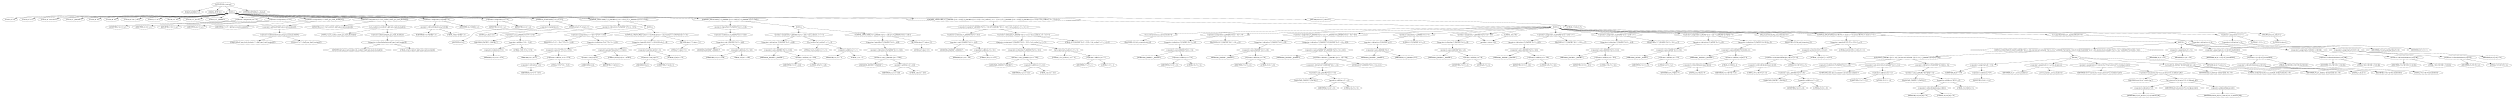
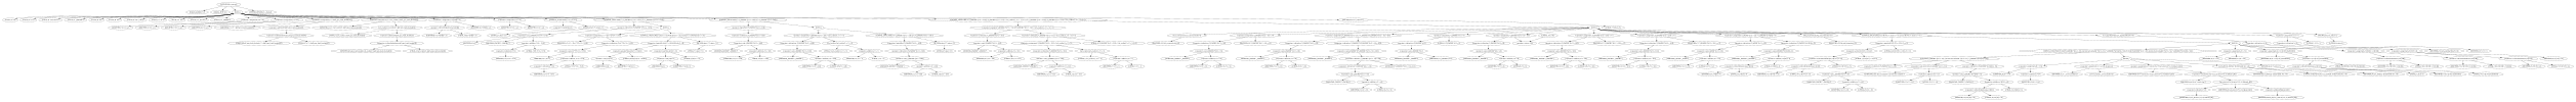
  digraph {
    fontname=Ubuntu
    node [fontname=Ubuntu]
    edge [fontname=Ubuntu]
    n1 [label="(METHOD,tftp_connect)"]
    n2 [label="(PARAM,_DWORD *a1)"]
    n3 [label="(PARAM,_BYTE *a2)"]
    n4 [label="(BLOCK,,)"]
    n5 [label="(METHOD_RETURN,int __fastcall)"]
    n6 [label="(LOCAL,v2: int)"]
    n7 [label="(LOCAL,v3: int *)"]
    n8 [label="(LOCAL,v4: const char *)"]
    n9 [label="(LOCAL,v5: _DWORD *)"]
    n10 [label="(LOCAL,v6: int)"]
    n11 [label="(LOCAL,v8: int)"]
    n12 [label="(LOCAL,v9: char [ 128 ])"]
    n13 [label="(LOCAL,v11: int *)"]
    n14 [label="(LOCAL,v12: int)"]
    n15 [label="(LOCAL,v13: _BYTE *)"]
    n16 [label="(LOCAL,v14: _DWORD *)"]
    n17 [label="(<operator>.assignment,v14 = a1)"]
    n18 [label="(<operator>.assignment,v13 = a2)"]
    n19 [label="(<operator>.assignment,v11 = &elf_gnu_hash_bucket[47])"]
    n20 [label="(<operator>.assignment,v2 = Curl_ccalloc(1, &elf_gnu_hash_bucket[3]))"]
    n21 [label="(<operator>.assignment,v14[188] = v2)"]
    n22 [label="(<operator>.assignment,v12 = v2)"]
    n23 [label="(CONTROL_STRUCTURE,if ( !v2 ),if ( !v2 ))"]
    n24 [label="(CONTROL_STRUCTURE,if ( *(_DWORD *)(*v14 + 1576) ),if ( *(_DWORD *)(*v14 + 1576) ))"]
    n25 [label="(CONTROL_STRUCTURE,if ( !*(_DWORD *)(v12 + 328) ),if ( !*(_DWORD *)(v12 + 328) ))"]
    n26 [label="(CONTROL_STRUCTURE,if ( *(_DWORD *)(v12 + 332) || (*(_DWORD *)(v12 + 332) = Curl_ccalloc(1, v11 + 1)) != 0 ),if ( *(_DWORD *)(v12 + 332) || (*(_DWORD *)(v12 + 332) = Curl_ccalloc(1, v11 + 1)) != 0 ))"]
    n27 [label="(RETURN,return 27;,return 27;)"]
    n28 [label="(IDENTIFIER,v14,v14 = a1)"]
    n29 [label="(IDENTIFIER,a1,v14 = a1)"]
    n30 [label="(IDENTIFIER,v13,v13 = a2)"]
    n31 [label="(IDENTIFIER,a2,v13 = a2)"]
    n32 [label="(IDENTIFIER,v11,v11 = &elf_gnu_hash_bucket[47])"]
    n33 [label="(<operator>.addressOf,&elf_gnu_hash_bucket[47])"]
    n34 [label="(IDENTIFIER,v2,v2 = Curl_ccalloc(1, &elf_gnu_hash_bucket[3]))"]
    n35 [label="(Curl_ccalloc,Curl_ccalloc(1, &elf_gnu_hash_bucket[3]))"]
    n36 [label="(<operator>.indirectIndexAccess,v14[188])"]
    n37 [label="(IDENTIFIER,v2,v14[188] = v2)"]
    n38 [label="(IDENTIFIER,v12,v12 = v2)"]
    n39 [label="(IDENTIFIER,v2,v12 = v2)"]
    n40 [label="(<operator>.logicalNot,!v2)"]
    n41 [label="(RETURN,return 27;,return 27;)"]
    n42 [label="(<operator>.indirection,*(_DWORD *)(*v14 + 1576))"]
    n43 [label="(BLOCK,,)"]
    n44 [label="(<operator>.logicalNot,!*(_DWORD *)(v12 + 328))"]
    n45 [label="(BLOCK,,)"]
    n46 [label="(<operator>.logicalOr,*(_DWORD *)(v12 + 332) || (*(_DWORD *)(v12 + 332) = Curl_ccalloc(1, v11 + 1)) != 0)"]
    n47 [label="(BLOCK,,)"]
    n48 [label="(LITERAL,27,return 27;)"]
    n49 [label="(<operator>.indirectIndexAccess,elf_gnu_hash_bucket[47])"]
    n50 [label="(IDENTIFIER,elf_gnu_hash_bucket,v11 = &elf_gnu_hash_bucket[47])"]
    n51 [label="(LITERAL,47,v11 = &elf_gnu_hash_bucket[47])"]
    n52 [label="(LITERAL,1,Curl_ccalloc(1, &elf_gnu_hash_bucket[3]))"]
    n53 [label="(<operator>.addressOf,&elf_gnu_hash_bucket[3])"]
    n54 [label="(<operator>.indirectIndexAccess,elf_gnu_hash_bucket[3])"]
    n55 [label="(IDENTIFIER,elf_gnu_hash_bucket,Curl_ccalloc(1, &elf_gnu_hash_bucket[3]))"]
    n56 [label="(LITERAL,3,Curl_ccalloc(1, &elf_gnu_hash_bucket[3]))"]
    n57 [label="(IDENTIFIER,v14,v14[188] = v2)"]
    n58 [label="(LITERAL,188,v14[188] = v2)"]
    n59 [label="(IDENTIFIER,v2,!v2)"]
    n60 [label="(LITERAL,27,return 27;)"]
    n61 [label="(<operator>.cast,(_DWORD *)(*v14 + 1576))"]
    n62 [label="(<operator>.assignment,v11 = *(int **)(*v14 + 1576))"]
    n63 [label="(CONTROL_STRUCTURE,if ( (int)v11 > 65464 || (int)v11 < 8 ),if ( (int)v11 > 65464 || (int)v11 < 8 ))"]
    n64 [label="(UNKNOWN,_DWORD *,_DWORD *)"]
    n65 [label="(<operator>.addition,*v14 + 1576)"]
    n66 [label="(<operator>.indirection,*v14)"]
    n67 [label="(LITERAL,1576,*v14 + 1576)"]
    n68 [label="(IDENTIFIER,v14,*v14 + 1576)"]
    n69 [label="(IDENTIFIER,v11,v11 = *(int **)(*v14 + 1576))"]
    n70 [label="(<operator>.indirection,*(int **)(*v14 + 1576))"]
    n71 [label="(<operator>.logicalOr,(int)v11 > 65464 || (int)v11 < 8)"]
    n72 [label="(RETURN,return 71;,return 71;)"]
    n73 [label="(<operator>.cast,(int **)(*v14 + 1576))"]
    n74 [label="(UNKNOWN,int **,int **)"]
    n75 [label="(<operator>.addition,*v14 + 1576)"]
    n76 [label="(<operator>.indirection,*v14)"]
    n77 [label="(LITERAL,1576,*v14 + 1576)"]
    n78 [label="(IDENTIFIER,v14,*v14 + 1576)"]
    n79 [label="(<operator>.greaterThan,(int)v11 > 65464)"]
    n80 [label="(<operator>.lessThan,(int)v11 < 8)"]
    n81 [label="(LITERAL,71,return 71;)"]
    n82 [label="(<operator>.cast,(int)v11)"]
    n83 [label="(LITERAL,65464,(int)v11 > 65464)"]
    n84 [label="(<operator>.cast,(int)v11)"]
    n85 [label="(LITERAL,8,(int)v11 < 8)"]
    n86 [label="(UNKNOWN,int,int)"]
    n87 [label="(IDENTIFIER,v11,(int)v11)"]
    n88 [label="(UNKNOWN,int,int)"]
    n89 [label="(IDENTIFIER,v11,(int)v11)"]
    n90 [label="(<operator>.indirection,*(_DWORD *)(v12 + 328))"]
    n91 [label="(<operator>.assignment,*(_DWORD *)(v12 + 328) = Curl_ccalloc(1, v11 + 1))"]
    n92 [label="(CONTROL_STRUCTURE,if ( !*(_DWORD *)(v12 + 328) ),if ( !*(_DWORD *)(v12 + 328) ))"]
    n93 [label="(<operator>.cast,(_DWORD *)(v12 + 328))"]
    n94 [label="(UNKNOWN,_DWORD *,_DWORD *)"]
    n95 [label="(<operator>.addition,v12 + 328)"]
    n96 [label="(IDENTIFIER,v12,v12 + 328)"]
    n97 [label="(LITERAL,328,v12 + 328)"]
    n98 [label="(<operator>.indirection,*(_DWORD *)(v12 + 328))"]
    n99 [label="(Curl_ccalloc,Curl_ccalloc(1, v11 + 1))"]
    n100 [label="(<operator>.logicalNot,!*(_DWORD *)(v12 + 328))"]
    n101 [label="(RETURN,return 27;,return 27;)"]
    n102 [label="(<operator>.cast,(_DWORD *)(v12 + 328))"]
    n103 [label="(LITERAL,1,Curl_ccalloc(1, v11 + 1))"]
    n104 [label="(<operator>.addition,v11 + 1)"]
    n105 [label="(UNKNOWN,_DWORD *,_DWORD *)"]
    n106 [label="(<operator>.addition,v12 + 328)"]
    n107 [label="(IDENTIFIER,v12,v12 + 328)"]
    n108 [label="(LITERAL,328,v12 + 328)"]
    n109 [label="(IDENTIFIER,v11,v11 + 1)"]
    n110 [label="(LITERAL,1,v11 + 1)"]
    n111 [label="(<operator>.indirection,*(_DWORD *)(v12 + 328))"]
    n112 [label="(LITERAL,27,return 27;)"]
    n113 [label="(<operator>.cast,(_DWORD *)(v12 + 328))"]
    n114 [label="(UNKNOWN,_DWORD *,_DWORD *)"]
    n115 [label="(<operator>.addition,v12 + 328)"]
    n116 [label="(IDENTIFIER,v12,v12 + 328)"]
    n117 [label="(LITERAL,328,v12 + 328)"]
    n118 [label="(<operator>.indirection,*(_DWORD *)(v12 + 332))"]
    n119 [label="(<operator>.notEquals,(*(_DWORD *)(v12 + 332) = Curl_ccalloc(1, v11 + 1)) != 0)"]
    n120 [label="(Curl_conncontrol,Curl_conncontrol(v14))"]
    n121 [label="(<operator>.assignment,*(_DWORD *)(v12 + 16) = v14)"]
    n122 [label="(<operator>.assignment,*(_DWORD *)(v12 + 20) = *(_DWORD *)(*(_DWORD *)(v12 + 16) + 420))"]
    n123 [label="(<operator>.assignment,*(_DWORD *)v12 = 0)"]
    n124 [label="(<operator>.assignment,*(_DWORD *)(v12 + 8) = -100)"]
    n125 [label="(<operator>.assignment,*(_DWORD *)(v12 + 320) = v11)"]
    n126 [label="(<operator>.assignment,*(_DWORD *)(v12 + 324) = v11)"]
    n127 [label="(<operator>.assignment,*(_WORD *)(v12 + 52) = *(_DWORD *)(v14[20] + 4))"]
    n128 [label="(tftp_set_timeouts,tftp_set_timeouts(v12))"]
    n129 [label="(CONTROL_STRUCTURE,if ( ((v14[147] >> 25) & 1) == 0 ),if ( ((v14[147] >> 25) & 1) == 0 ))"]
    n130 [label="(Curl_pgrsStartNow,Curl_pgrsStartNow(*v14))"]
    n131 [label="(<operator>.assignment,*v13 = 1)"]
    n132 [label="(RETURN,return 0;,return 0;)"]
    n133 [label="(<operator>.cast,(_DWORD *)(v12 + 332))"]
    n134 [label="(<operator>.assignment,*(_DWORD *)(v12 + 332) = Curl_ccalloc(1, v11 + 1))"]
    n135 [label="(LITERAL,0,(*(_DWORD *)(v12 + 332) = Curl_ccalloc(1, v11 + 1)) != 0)"]
    n136 [label="(UNKNOWN,_DWORD *,_DWORD *)"]
    n137 [label="(<operator>.addition,v12 + 332)"]
    n138 [label="(IDENTIFIER,v12,v12 + 332)"]
    n139 [label="(LITERAL,332,v12 + 332)"]
    n140 [label="(<operator>.indirection,*(_DWORD *)(v12 + 332))"]
    n141 [label="(Curl_ccalloc,Curl_ccalloc(1, v11 + 1))"]
    n142 [label="(<operator>.cast,(_DWORD *)(v12 + 332))"]
    n143 [label="(LITERAL,1,Curl_ccalloc(1, v11 + 1))"]
    n144 [label="(<operator>.addition,v11 + 1)"]
    n145 [label="(UNKNOWN,_DWORD *,_DWORD *)"]
    n146 [label="(<operator>.addition,v12 + 332)"]
    n147 [label="(IDENTIFIER,v12,v12 + 332)"]
    n148 [label="(LITERAL,332,v12 + 332)"]
    n149 [label="(IDENTIFIER,v11,v11 + 1)"]
    n150 [label="(LITERAL,1,v11 + 1)"]
    n151 [label="(IDENTIFIER,v14,Curl_conncontrol(v14))"]
    n152 [label="(<operator>.indirection,*(_DWORD *)(v12 + 16))"]
    n153 [label="(IDENTIFIER,v14,*(_DWORD *)(v12 + 16) = v14)"]
    n154 [label="(<operator>.indirection,*(_DWORD *)(v12 + 20))"]
    n155 [label="(<operator>.indirection,*(_DWORD *)(*(_DWORD *)(v12 + 16) + 420))"]
    n156 [label="(<operator>.indirection,*(_DWORD *)v12)"]
    n157 [label="(LITERAL,0,*(_DWORD *)v12 = 0)"]
    n158 [label="(<operator>.indirection,*(_DWORD *)(v12 + 8))"]
    n159 [label="(<operator>.minus,-100)"]
    n160 [label="(<operator>.indirection,*(_DWORD *)(v12 + 320))"]
    n161 [label="(IDENTIFIER,v11,*(_DWORD *)(v12 + 320) = v11)"]
    n162 [label="(<operator>.indirection,*(_DWORD *)(v12 + 324))"]
    n163 [label="(IDENTIFIER,v11,*(_DWORD *)(v12 + 324) = v11)"]
    n164 [label="(<operator>.indirection,*(_WORD *)(v12 + 52))"]
    n165 [label="(<operator>.indirection,*(_DWORD *)(v14[20] + 4))"]
    n166 [label="(IDENTIFIER,v12,tftp_set_timeouts(v12))"]
    n167 [label="(<operator>.equals,((v14[147] >> 25) & 1) == 0)"]
    n168 [label="(BLOCK,,)"]
    n169 [label="(<operator>.indirection,*v14)"]
    n170 [label="(<operator>.indirection,*v13)"]
    n171 [label="(LITERAL,1,*v13 = 1)"]
    n172 [label="(LITERAL,0,return 0;)"]
    n173 [label="(<operator>.cast,(_DWORD *)(v12 + 16))"]
    n174 [label="(UNKNOWN,_DWORD *,_DWORD *)"]
    n175 [label="(<operator>.addition,v12 + 16)"]
    n176 [label="(IDENTIFIER,v12,v12 + 16)"]
    n177 [label="(LITERAL,16,v12 + 16)"]
    n178 [label="(<operator>.cast,(_DWORD *)(v12 + 20))"]
    n179 [label="(<operator>.cast,(_DWORD *)(*(_DWORD *)(v12 + 16) + 420))"]
    n180 [label="(UNKNOWN,_DWORD *,_DWORD *)"]
    n181 [label="(<operator>.addition,v12 + 20)"]
    n182 [label="(IDENTIFIER,v12,v12 + 20)"]
    n183 [label="(LITERAL,20,v12 + 20)"]
    n184 [label="(UNKNOWN,_DWORD *,_DWORD *)"]
    n185 [label="(<operator>.addition,*(_DWORD *)(v12 + 16) + 420)"]
    n186 [label="(<operator>.indirection,*(_DWORD *)(v12 + 16))"]
    n187 [label="(LITERAL,420,*(_DWORD *)(v12 + 16) + 420)"]
    n188 [label="(<operator>.cast,(_DWORD *)(v12 + 16))"]
    n189 [label="(UNKNOWN,_DWORD *,_DWORD *)"]
    n190 [label="(<operator>.addition,v12 + 16)"]
    n191 [label="(IDENTIFIER,v12,v12 + 16)"]
    n192 [label="(LITERAL,16,v12 + 16)"]
    n193 [label="(<operator>.cast,(_DWORD *)v12)"]
    n194 [label="(UNKNOWN,_DWORD *,_DWORD *)"]
    n195 [label="(IDENTIFIER,v12,(_DWORD *)v12)"]
    n196 [label="(<operator>.cast,(_DWORD *)(v12 + 8))"]
    n197 [label="(UNKNOWN,_DWORD *,_DWORD *)"]
    n198 [label="(<operator>.addition,v12 + 8)"]
    n199 [label="(IDENTIFIER,v12,v12 + 8)"]
    n200 [label="(LITERAL,8,v12 + 8)"]
    n201 [label="(LITERAL,100,-100)"]
    n202 [label="(<operator>.cast,(_DWORD *)(v12 + 320))"]
    n203 [label="(UNKNOWN,_DWORD *,_DWORD *)"]
    n204 [label="(<operator>.addition,v12 + 320)"]
    n205 [label="(IDENTIFIER,v12,v12 + 320)"]
    n206 [label="(LITERAL,320,v12 + 320)"]
    n207 [label="(<operator>.cast,(_DWORD *)(v12 + 324))"]
    n208 [label="(UNKNOWN,_DWORD *,_DWORD *)"]
    n209 [label="(<operator>.addition,v12 + 324)"]
    n210 [label="(IDENTIFIER,v12,v12 + 324)"]
    n211 [label="(LITERAL,334,v12 + 324)"]
    n212 [label="(<operator>.cast,(_WORD *)(v12 + 52))"]
    n213 [label="(<operator>.cast,(_DWORD *)(v14[20] + 4))"]
    n214 [label="(UNKNOWN,_WORD *,_WORD *)"]
    n215 [label="(<operator>.addition,v12 + 52)"]
    n216 [label="(IDENTIFIER,v12,v12 + 52)"]
    n217 [label="(LITERAL,52,v12 + 52)"]
    n218 [label="(UNKNOWN,_DWORD *,_DWORD *)"]
    n219 [label="(<operator>.addition,v14[20] + 4)"]
    n220 [label="(<operator>.indirectIndexAccess,v14[20])"]
    n221 [label="(LITERAL,4,v14[20] + 4)"]
    n222 [label="(IDENTIFIER,v14,v14[20] + 4)"]
    n223 [label="(LITERAL,20,v14[20] + 4)"]
    n224 [label="(<operator>.and,(v14[147] >> 25) & 1)"]
    n225 [label="(LITERAL,0,((v14[147] >> 25) & 1) == 0)"]
    n226 [label="(CONTROL_STRUCTURE,if ( bind(*(_DWORD *)(v12 + 20), (const struct sockaddr *)(v12 + 52), *(_DWORD *)(v14[20] + 16)) ),if ( bind(*(_DWORD *)(v12 + 20), (const struct sockaddr *)(v12 + 52), *(_DWORD *)(v14[20] + 16)) ))"]
    n227 [label="(<operator>.assignment,v5 = v14)"]
    n228 [label="(<operator>.assignment,v6 = v14[147] | 0x2000000)"]
    n229 [label="(<operator>.assignment,v14[148] = v14[148])"]
    n230 [label="(<operator>.assignment,v5[147] = v6)"]
    n231 [label="(<operator>.arithmeticShiftRight,v14[147] >> 25)"]
    n232 [label="(LITERAL,1,(v14[147] >> 25) & 1)"]
    n233 [label="(<operator>.indirectIndexAccess,v14[147])"]
    n234 [label="(LITERAL,25,v14[147] >> 25)"]
    n235 [label="(IDENTIFIER,v14,v14[147] >> 25)"]
    n236 [label="(LITERAL,147,v14[147] >> 25)"]
    n237 [label="(bind,bind(*(_DWORD *)(v12 + 20), (const struct sockaddr *)(v12 + 52), *(_DWORD *)(v14[20] + 16)))"]
    n238 [label="(BLOCK,,)"]
    n239 [label="(IDENTIFIER,v5,v5 = v14)"]
    n240 [label="(IDENTIFIER,v14,v5 = v14)"]
    n241 [label="(IDENTIFIER,v6,v6 = v14[147] | 0x2000000)"]
    n242 [label="(<operator>.or,v14[147] | 0x2000000)"]
    n243 [label="(<operator>.indirectIndexAccess,v14[148])"]
    n244 [label="(<operator>.indirectIndexAccess,v14[148])"]
    n245 [label="(<operator>.indirectIndexAccess,v5[147])"]
    n246 [label="(IDENTIFIER,v6,v5[147] = v6)"]
    n247 [label="(<operator>.indirection,*(_DWORD *)(v12 + 20))"]
    n248 [label="(<operator>.cast,(const struct sockaddr *)(v12 + 52))"]
    n249 [label="(<operator>.indirection,*(_DWORD *)(v14[20] + 16))"]
    n250 [label="(<operator>.assignment,v8 = *v14)"]
    n251 [label="(<operator>.assignment,v3 = _errno_location())"]
    n252 [label="(<operator>.assignment,v4 = (const char *)Curl_strerror(*v3, v9, &dword_80))"]
    n253 [label="(Curl_failf,Curl_failf(v8, \"bind() failed; %s\", v4))"]
    n254 [label="(RETURN,return 7;,return 7;)"]
    n255 [label="(<operator>.cast,(_DWORD *)(v12 + 20))"]
    n256 [label="(UNKNOWN,const struct sockaddr *,const struct sockaddr *)"]
    n257 [label="(<operator>.addition,v12 + 52)"]
    n258 [label="(<operator>.cast,(_DWORD *)(v14[20] + 16))"]
    n259 [label="(UNKNOWN,_DWORD *,_DWORD *)"]
    n260 [label="(<operator>.addition,v12 + 20)"]
    n261 [label="(IDENTIFIER,v12,v12 + 20)"]
    n262 [label="(LITERAL,20,v12 + 20)"]
    n263 [label="(IDENTIFIER,v12,v12 + 52)"]
    n264 [label="(LITERAL,52,v12 + 52)"]
    n265 [label="(UNKNOWN,_DWORD *,_DWORD *)"]
    n266 [label="(<operator>.addition,v14[20] + 16)"]
    n267 [label="(<operator>.indirectIndexAccess,v14[20])"]
    n268 [label="(LITERAL,16,v14[20] + 16)"]
    n269 [label="(IDENTIFIER,v14,v14[20] + 16)"]
    n270 [label="(LITERAL,20,v14[20] + 16)"]
    n271 [label="(IDENTIFIER,v8,v8 = *v14)"]
    n272 [label="(<operator>.indirection,*v14)"]
    n273 [label="(IDENTIFIER,v3,v3 = _errno_location())"]
    n274 [label="(_errno_location,_errno_location())"]
    n275 [label="(IDENTIFIER,v4,v4 = (const char *)Curl_strerror(*v3, v9, &dword_80))"]
    n276 [label="(<operator>.cast,(const char *)Curl_strerror(*v3, v9, &dword_80))"]
    n277 [label="(IDENTIFIER,v8,Curl_failf(v8, \"bind() failed; %s\", v4))"]
    n278 [label="(LITERAL,\"bind() failed; %s\",Curl_failf(v8, \"bind() failed; %s\", v4))"]
    n279 [label="(IDENTIFIER,v4,Curl_failf(v8, \"bind() failed; %s\", v4))"]
    n280 [label="(LITERAL,7,return 7;)"]
    n281 [label="(IDENTIFIER,v14,v8 = *v14)"]
    n282 [label="(UNKNOWN,const char *,const char *)"]
    n283 [label="(Curl_strerror,Curl_strerror(*v3, v9, &dword_80))"]
    n284 [label="(<operator>.indirection,*v3)"]
    n285 [label="(IDENTIFIER,v9,Curl_strerror(*v3, v9, &dword_80))"]
    n286 [label="(<operator>.addressOf,&dword_80)"]
    n287 [label="(IDENTIFIER,v3,Curl_strerror(*v3, v9, &dword_80))"]
    n288 [label="(IDENTIFIER,dword_80,Curl_strerror(*v3, v9, &dword_80))"]
    n289 [label="(<operator>.indirectIndexAccess,v14[147])"]
    n290 [label="(LITERAL,0x2000000,v14[147] | 0x2000000)"]
    n291 [label="(IDENTIFIER,v14,v14[147] | 0x2000000)"]
    n292 [label="(LITERAL,147,v14[147] | 0x2000000)"]
    n293 [label="(IDENTIFIER,v14,v14[148] = v14[148])"]
    n294 [label="(LITERAL,148,v14[148] = v14[148])"]
    n295 [label="(IDENTIFIER,v14,v14[148] = v14[148])"]
    n296 [label="(LITERAL,148,v14[148] = v14[148])"]
    n297 [label="(IDENTIFIER,v5,v5[147] = v6)"]
    n298 [label="(LITERAL,147,v5[147] = v6)"]
    n299 [label="(IDENTIFIER,v14,Curl_pgrsStartNow(*v14))"]
    n300 [label="(IDENTIFIER,v13,*v13 = 1)"]
    n1 -> n2
    n1 -> n3
    n1 -> n4
    n1 -> n5
    n4 -> n6
    n4 -> n7
    n4 -> n8
    n4 -> n9
    n4 -> n10
    n4 -> n11
    n4 -> n12
    n4 -> n13
    n4 -> n14
    n4 -> n15
    n4 -> n16
    n4 -> n17
    n4 -> n18
    n4 -> n19
    n4 -> n20
    n4 -> n21
    n4 -> n22
    n4 -> n23
    n4 -> n24
    n4 -> n25
    n4 -> n26
    n4 -> n27
    n17 -> n28
    n17 -> n29
    n18 -> n30
    n18 -> n31
    n19 -> n32
    n19 -> n33
    n20 -> n34
    n20 -> n35
    n21 -> n36
    n21 -> n37
    n22 -> n38
    n22 -> n39
    n23 -> n40
    n23 -> n41
    n24 -> n42
    n24 -> n43
    n25 -> n44
    n25 -> n45
    n26 -> n46
    n26 -> n47
    n27 -> n48
    n33 -> n49
    n35 -> n52
    n35 -> n53
    n36 -> n57
    n36 -> n58
-   n40 -> n59
+   n61 -> n59
    n41 -> n60
    n42 -> n61
    n43 -> n62
    n43 -> n63
    n44 -> n90
    n45 -> n91
    n45 -> n92
    n46 -> n118
    n46 -> n119
    n47 -> n120
    n47 -> n121
    n47 -> n122
    n47 -> n123
    n47 -> n124
    n47 -> n125
    n47 -> n126
    n47 -> n127
    n47 -> n128
    n47 -> n129
    n47 -> n130
    n47 -> n131
    n47 -> n132
    n49 -> n50
    n49 -> n51
    n53 -> n54
    n54 -> n55
    n54 -> n56
    n61 -> n64
    n61 -> n65
    n62 -> n69
    n62 -> n70
    n63 -> n71
    n63 -> n72
    n65 -> n66
    n65 -> n67
    n66 -> n68
    n70 -> n73
    n71 -> n79
    n71 -> n80
    n72 -> n81
    n73 -> n74
    n73 -> n75
    n75 -> n76
    n75 -> n77
    n76 -> n78
    n79 -> n82
    n79 -> n83
    n80 -> n84
    n80 -> n85
    n82 -> n86
    n82 -> n87
    n84 -> n88
    n84 -> n89
    n90 -> n93
    n91 -> n98
    n91 -> n99
    n92 -> n100
    n92 -> n101
    n93 -> n94
    n93 -> n95
    n95 -> n96
    n95 -> n97
    n98 -> n102
    n99 -> n103
    n99 -> n104
    n100 -> n111
    n101 -> n112
    n102 -> n105
    n102 -> n106
    n104 -> n109
    n104 -> n110
    n106 -> n107
    n106 -> n108
    n111 -> n113
    n113 -> n114
    n113 -> n115
    n115 -> n116
    n115 -> n117
    n118 -> n133
    n119 -> n134
    n119 -> n135
    n120 -> n151
    n121 -> n152
    n121 -> n153
    n122 -> n154
    n122 -> n155
    n123 -> n156
    n123 -> n157
    n124 -> n158
    n124 -> n159
    n125 -> n160
    n125 -> n161
    n126 -> n162
    n126 -> n163
    n127 -> n164
    n127 -> n165
    n128 -> n166
    n129 -> n167
    n129 -> n168
    n130 -> n169
    n131 -> n170
    n131 -> n171
    n132 -> n172
    n133 -> n136
    n133 -> n137
    n134 -> n140
    n134 -> n141
    n137 -> n138
    n137 -> n139
    n140 -> n142
    n141 -> n143
    n141 -> n144
    n142 -> n145
    n142 -> n146
    n144 -> n149
    n144 -> n150
    n146 -> n147
    n146 -> n148
    n152 -> n173
    n154 -> n178
    n155 -> n179
    n156 -> n193
    n158 -> n196
    n160 -> n202
    n162 -> n207
    n164 -> n212
    n165 -> n213
    n167 -> n224
    n167 -> n225
    n168 -> n226
    n168 -> n227
    n168 -> n228
    n168 -> n229
    n168 -> n230
    n169 -> n299
    n170 -> n300
    n173 -> n174
    n173 -> n175
    n175 -> n176
    n175 -> n177
    n178 -> n180
    n178 -> n181
    n179 -> n184
    n179 -> n185
    n181 -> n182
    n181 -> n183
    n185 -> n186
    n185 -> n187
    n186 -> n188
    n188 -> n189
    n188 -> n190
    n190 -> n191
    n190 -> n192
    n193 -> n194
    n193 -> n195
    n196 -> n197
    n196 -> n198
    n198 -> n199
    n198 -> n200
    n201 -> n159
    n202 -> n203
    n202 -> n204
    n204 -> n205
    n204 -> n206
    n207 -> n208
    n207 -> n209
    n209 -> n210
    n209 -> n211
    n212 -> n214
    n212 -> n215
    n213 -> n218
    n213 -> n219
    n215 -> n216
    n215 -> n217
    n219 -> n220
    n219 -> n221
    n220 -> n222
    n220 -> n223
    n224 -> n231
    n224 -> n232
    n226 -> n237
    n226 -> n238
    n227 -> n239
    n227 -> n240
    n228 -> n241
    n228 -> n242
    n229 -> n243
    n229 -> n244
    n230 -> n245
    n230 -> n246
    n231 -> n233
    n231 -> n234
    n233 -> n235
    n233 -> n236
    n237 -> n247
    n237 -> n248
    n237 -> n249
    n238 -> n250
    n238 -> n251
    n238 -> n252
    n238 -> n253
    n238 -> n254
    n242 -> n289
    n242 -> n290
    n243 -> n293
    n243 -> n294
    n244 -> n295
    n244 -> n296
    n245 -> n297
    n245 -> n298
    n247 -> n255
    n248 -> n256
    n248 -> n257
    n249 -> n258
    n250 -> n271
    n250 -> n272
    n251 -> n273
    n251 -> n274
    n252 -> n275
    n252 -> n276
    n253 -> n277
    n253 -> n278
    n253 -> n279
    n254 -> n280
    n255 -> n259
    n255 -> n260
    n257 -> n263
    n257 -> n264
    n258 -> n265
    n258 -> n266
    n260 -> n261
    n260 -> n262
    n266 -> n267
    n266 -> n268
    n267 -> n269
    n267 -> n270
    n272 -> n281
    n276 -> n282
    n276 -> n283
    n283 -> n284
    n283 -> n285
    n283 -> n286
    n284 -> n287
    n286 -> n288
    n289 -> n291
    n289 -> n292
  }
